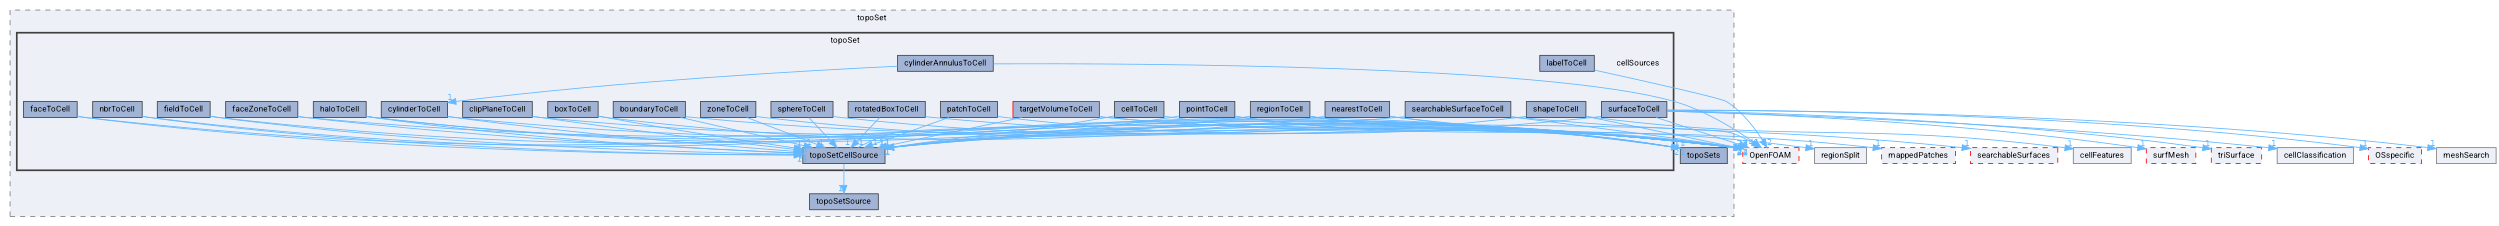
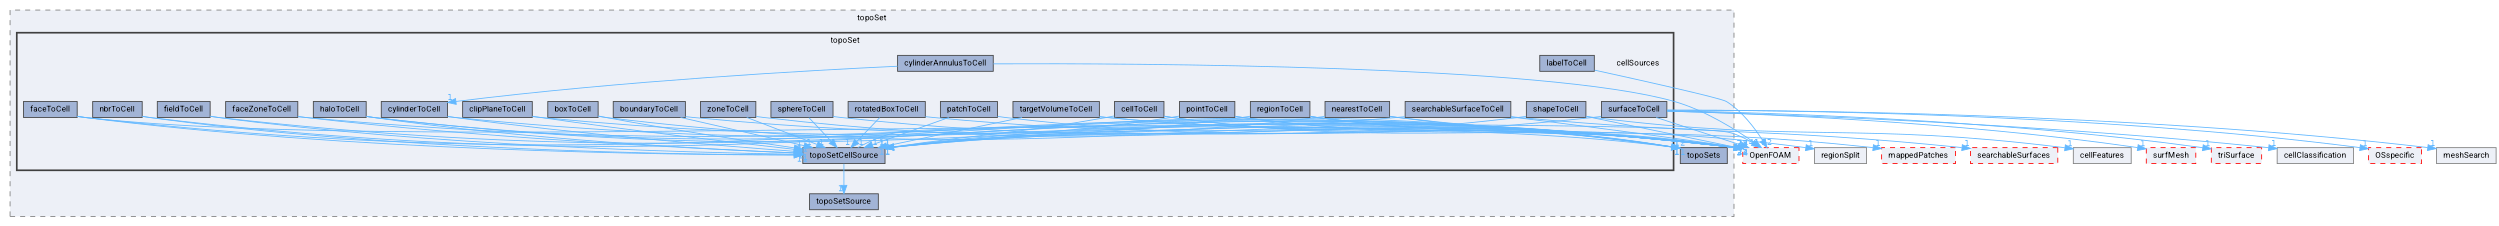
  digraph {
    compound=true
    fontname=Roboto
    node [fontname=Roboto fontsize=10 shape=box color=grey25 fillcolor="#a2b4d6" style=filled]
    edge [color=steelblue1 fontcolor=steelblue1 fontname=Roboto fontsize=10 headlabel=1 labeldistance=1.5 labelfontname=Helvetica labelfontsize=10]
    n1 [height=0.2 label=cellSources shape=plaintext width=0.4 color="" fillcolor="" style=""]
    n2 [height=0.2 label=boundaryToCell width=0.4]
    n3 [height=0.2 label=boxToCell width=0.4]
    n4 [height=0.2 label=cellToCell width=0.4]
    n5 [height=0.2 label=clipPlaneToCell width=0.4]
    n6 [height=0.2 label=cylinderAnnulusToCell width=0.4]
    n7 [height=0.2 label=cylinderToCell width=0.4]
    n8 [height=0.2 label=faceToCell width=0.4]
    n9 [height=0.2 label=faceZoneToCell width=0.4]
    n10 [height=0.2 label=fieldToCell width=0.4]
    n11 [height=0.2 label=haloToCell width=0.4]
    n12 [height=0.2 label=labelToCell width=0.4]
    n13 [height=0.2 label=nbrToCell width=0.4]
    n14 [height=0.2 label=nearestToCell width=0.4]
    n15 [height=0.2 label=patchToCell width=0.4]
    n16 [height=0.2 label=pointToCell width=0.4]
    n17 [height=0.2 label=regionToCell width=0.4]
    n18 [height=0.2 label=rotatedBoxToCell width=0.4]
    n19 [height=0.2 label=searchableSurfaceToCell width=0.4]
    n20 [height=0.2 label=shapeToCell width=0.4]
    n21 [height=0.2 label=sphereToCell width=0.4]
    n22 [height=0.2 label=surfaceToCell width=0.4]
-   n23 [color=red height=0.2 label=targetVolumeToCell width=0.4]
+   n23 [height=0.2 label=targetVolumeToCell width=0.4]
    n24 [height=0.2 label=topoSetCellSource width=0.4]
    n25 [height=0.2 label=zoneToCell width=0.4]
    n26 [height=0.2 label=topoSets width=0.4]
    n27 [height=0.2 label=topoSetSource width=0.4]
    n28 [color=red fillcolor="#edf0f7" height=0.2 label=OpenFOAM style="filled,dashed" width=0.4]
    n29 [color=red fillcolor="#edf0f7" height=0.2 label=mappedPatches style="filled,dashed" width=0.4]
    n30 [color=grey50 fillcolor="#edf0f7" height=0.2 label=regionSplit width=0.4]
    n31 [color=red fillcolor="#edf0f7" height=0.2 label=searchableSurfaces style="filled,dashed" width=0.4]
    n32 [color=grey50 fillcolor="#edf0f7" height=0.2 label=cellFeatures width=0.4]
    n33 [color=grey50 fillcolor="#edf0f7" height=0.2 label=meshSearch width=0.4]
    n34 [color=red fillcolor="#edf0f7" height=0.2 label=surfMesh style="filled,dashed" width=0.4]
    n35 [color=red fillcolor="#edf0f7" height=0.2 label=triSurface style="filled,dashed" width=0.4]
    n36 [color=grey50 fillcolor="#edf0f7" height=0.2 label=cellClassification width=0.4]
    n37 [color=red fillcolor="#edf0f7" height=0.2 label=OSspecific style="filled,dashed" width=0.4]
    subgraph cluster_1 {
      bgcolor="#edf0f7"
      fontsize=10
      label=topoSet
      pencolor=grey50
      style="filled,dashed"
      n26
      n27
      subgraph cluster_2 {
        bgcolor="#edf0f7"
        fontsize=10
        label=topoSet
        pencolor=grey25
        style="filled,bold"
        n1
        n2
        n3
        n4
        n5
        n6
        n7
        n8
        n9
        n10
        n11
        n12
        n13
        n14
        n15
        n16
        n17
        n18
        n19
        n20
        n21
        n22
        n23
        n24
        n25
      }
    }
    n2 -> n24
    n2 -> n28 [headlabel=2]
    n3 -> n24
    n3 -> n28 [headlabel=3]
    n4 -> n24
    n4 -> n26
+   n4 -> n28 [headlabel=2]
    n5 -> n24
    n5 -> n28 [headlabel=3]
    n6 -> n7
    n6 -> n28 [headlabel=2]
    n7 -> n24
    n7 -> n28 [headlabel=2]
    n8 -> n24
+   n8 -> n26
    n8 -> n28 [headlabel=3]
    n9 -> n24
    n9 -> n28 [headlabel=3]
    n10 -> n24
    n10 -> n28 [headlabel=7]
    n11 -> n24
    n11 -> n26 [headlabel=2]
    n11 -> n28 [headlabel=3]
    n12 -> n28 [headlabel=2]
    n13 -> n24
    n13 -> n28 [headlabel=2]
    n14 -> n24
    n14 -> n28 [headlabel=2]
    n14 -> n29
    n15 -> n24
    n15 -> n28 [headlabel=3]
    n16 -> n24
    n16 -> n26
    n16 -> n28 [headlabel=3]
    n17 -> n24
    n17 -> n26
    n17 -> n28 [headlabel=4]
    n17 -> n30
    n18 -> n24
    n18 -> n28 [headlabel=4]
    n19 -> n24
    n19 -> n28 [headlabel=3]
    n19 -> n31
    n20 -> n24
    n20 -> n28 [headlabel=4]
    n20 -> n32
    n21 -> n24
    n21 -> n28 [headlabel=2]
    n22 -> n24
    n22 -> n28 [headlabel=4]
    n22 -> n33
    n22 -> n34
    n22 -> n35
    n22 -> n36
    n22 -> n37
    n23 -> n24
    n23 -> n26
    n23 -> n28 [headlabel=5]
    n24 -> n27
    n24 -> n28
    n25 -> n24
    n25 -> n28 [headlabel=3]
  }
